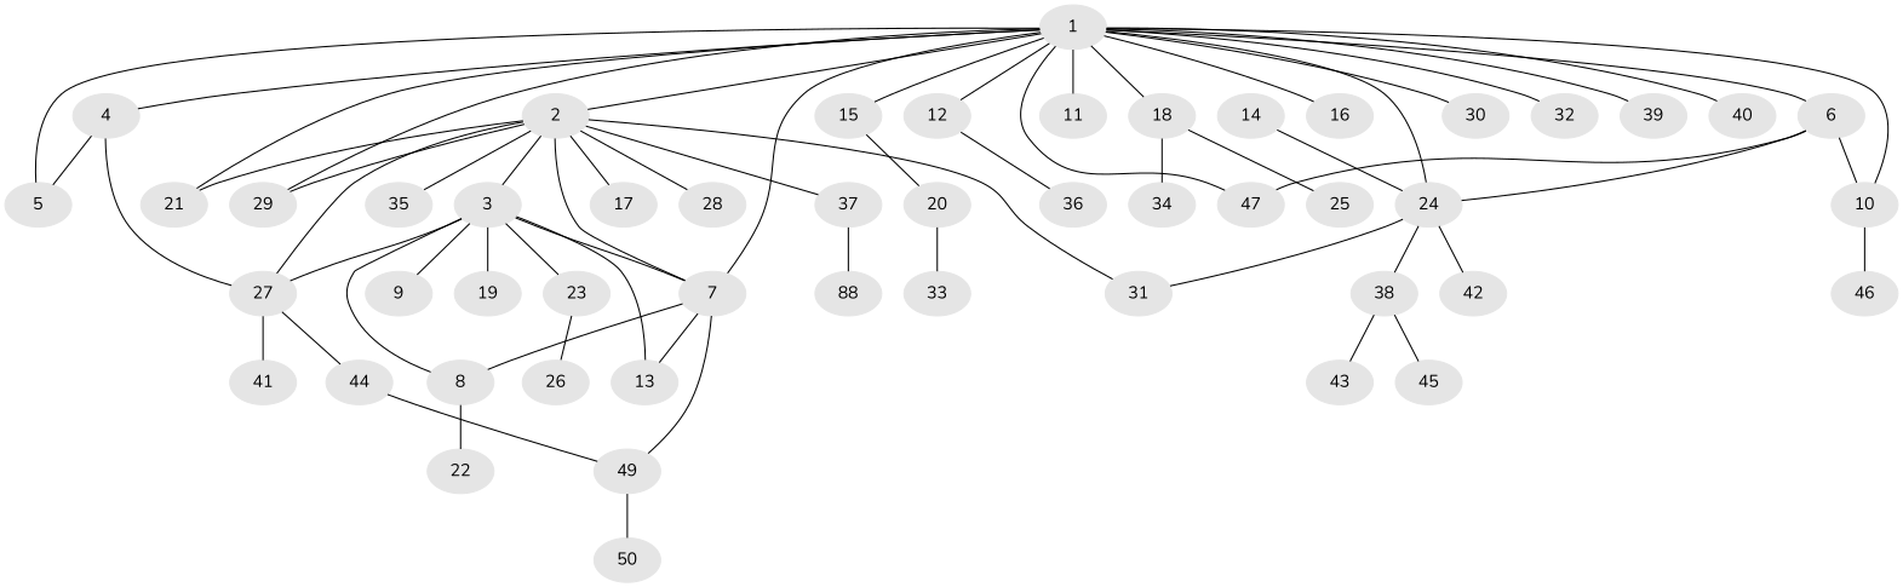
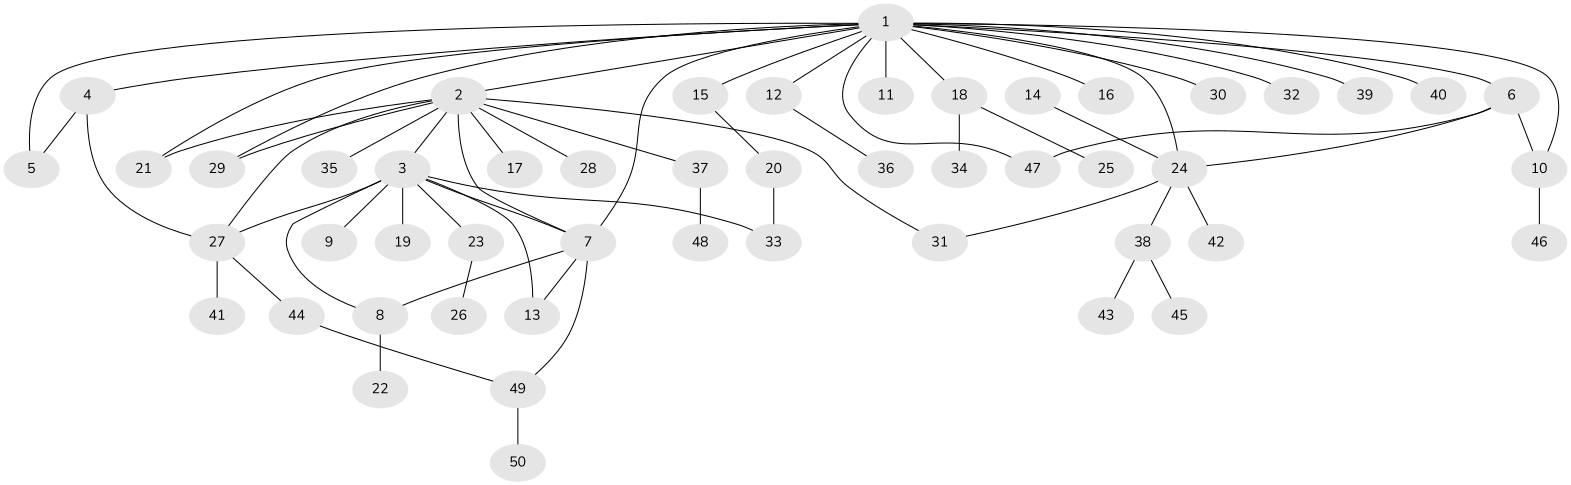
  graph {
    fontname=Nunito
    node [color=gray90 fontname=Nunito style=filled]
    edge [fontname=Nunito]
    1
    2
    4
    5
    6
    7
    11
    12
    15
    16
    18
    21
    24
    29
    30
    32
    39
    40
    47
    10
    3
    17
    27
    28
    31
    35
    37
    8
    13
    49
    36
    14
    20
    25
    34
    38
    42
    9
    19
    23
    33
    41
    44
-   48 [label=88]
+   48
    22
    26
    46
    50
    43
    45
    1 -- 2
    1 -- 4
    1 -- 5
    1 -- 6
    1 -- 7
    1 -- 11
    1 -- 12
    1 -- 15
    1 -- 16
    1 -- 18
    1 -- 21
    1 -- 24
    1 -- 29
    1 -- 30
    1 -- 32
    1 -- 39
    1 -- 40
    1 -- 47
    1 -- 10
    2 -- 7
    2 -- 21
    2 -- 29
    2 -- 3
    2 -- 17
    2 -- 27
    2 -- 28
    2 -- 31
    2 -- 35
    2 -- 37
    4 -- 5
    4 -- 27
    6 -- 24
    6 -- 47
    6 -- 10
    7 -- 8
    7 -- 13
    7 -- 49
    12 -- 36
    15 -- 20
    18 -- 25
    18 -- 34
    24 -- 31
    24 -- 38
    24 -- 42
    10 -- 46
    3 -- 7
    3 -- 27
    3 -- 8
    3 -- 13
    3 -- 9
    3 -- 19
    3 -- 23
+   3 -- 33
    27 -- 41
    27 -- 44
    37 -- 48
    8 -- 22
    49 -- 50
    14 -- 24
    20 -- 33
    38 -- 43
    38 -- 45
    23 -- 26
    44 -- 49
  }
